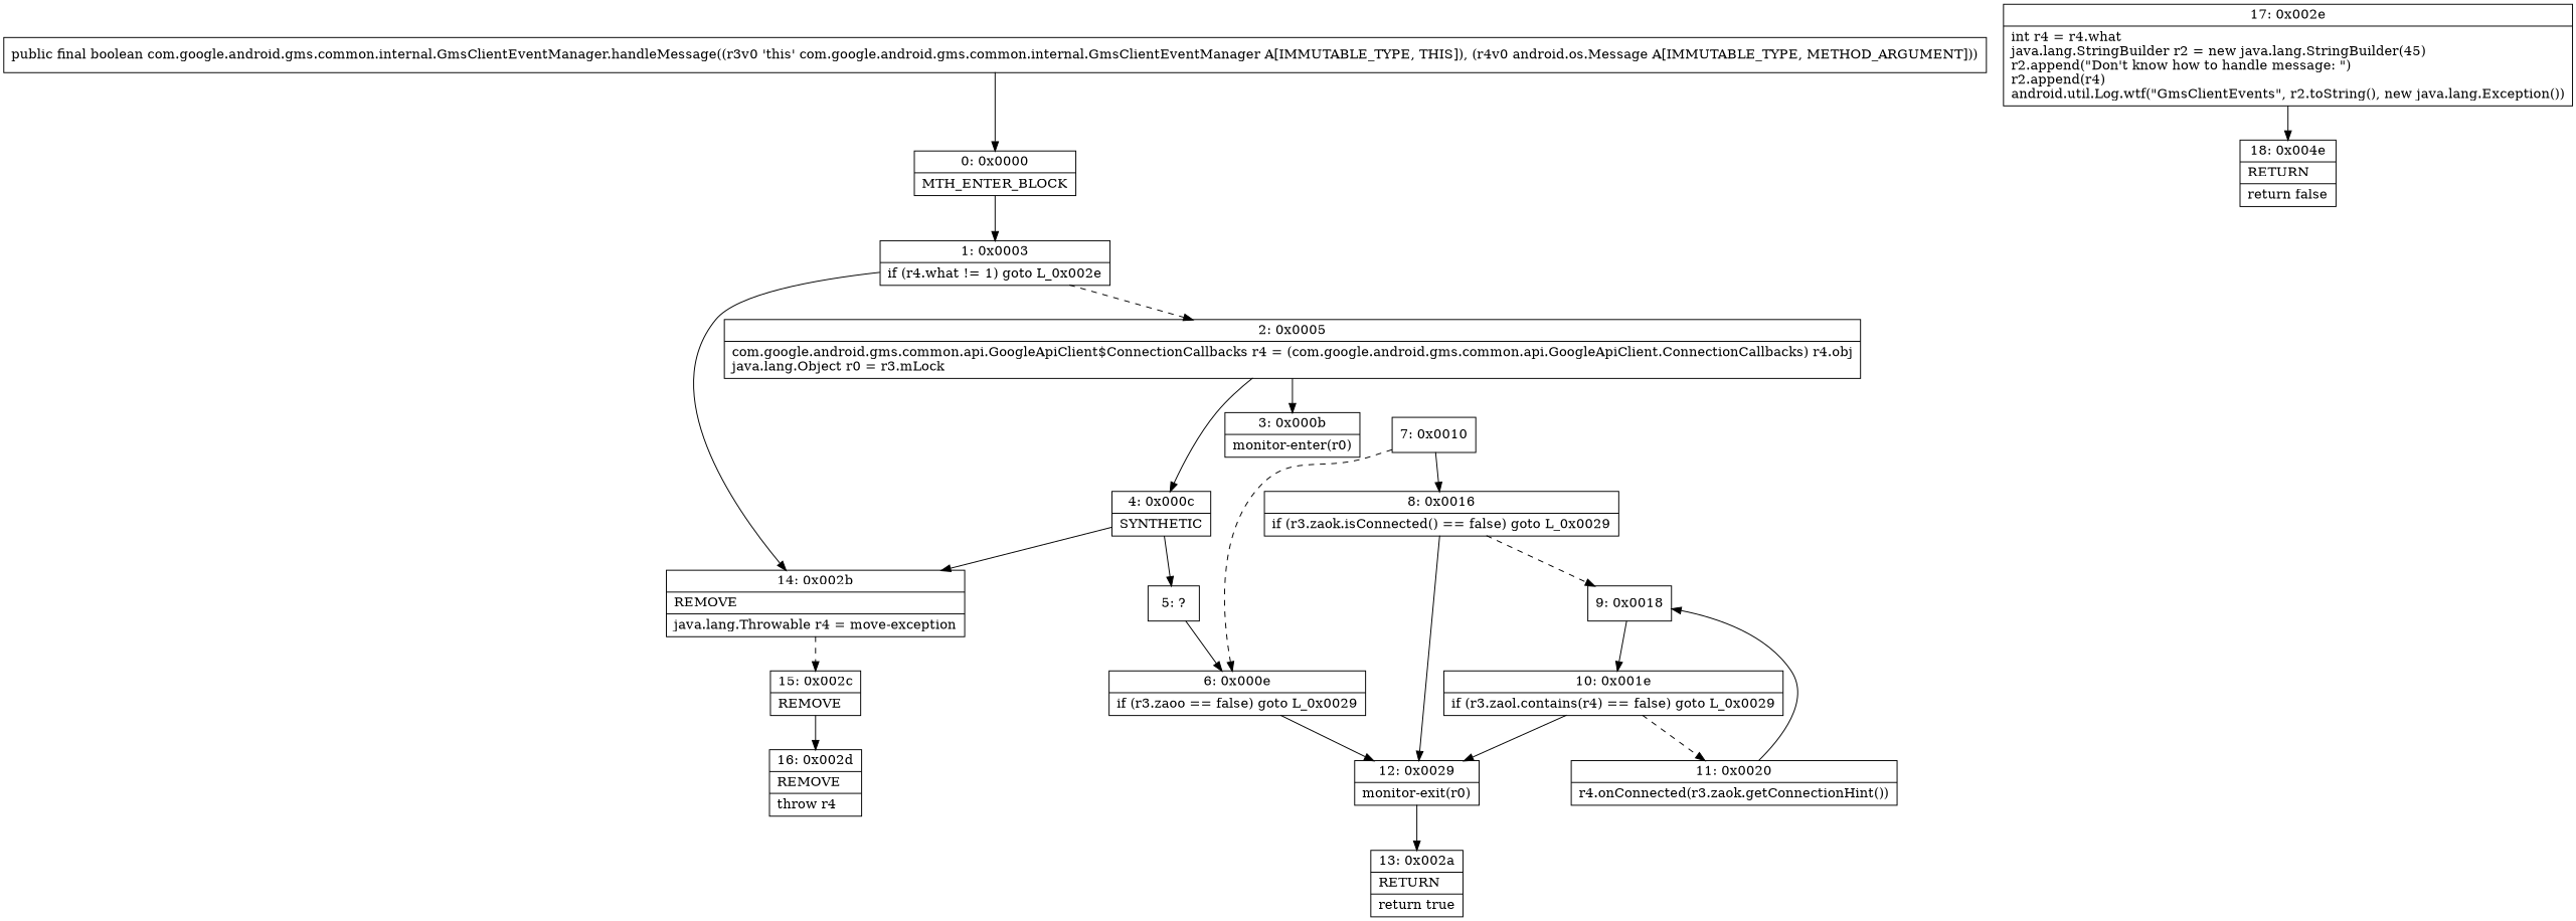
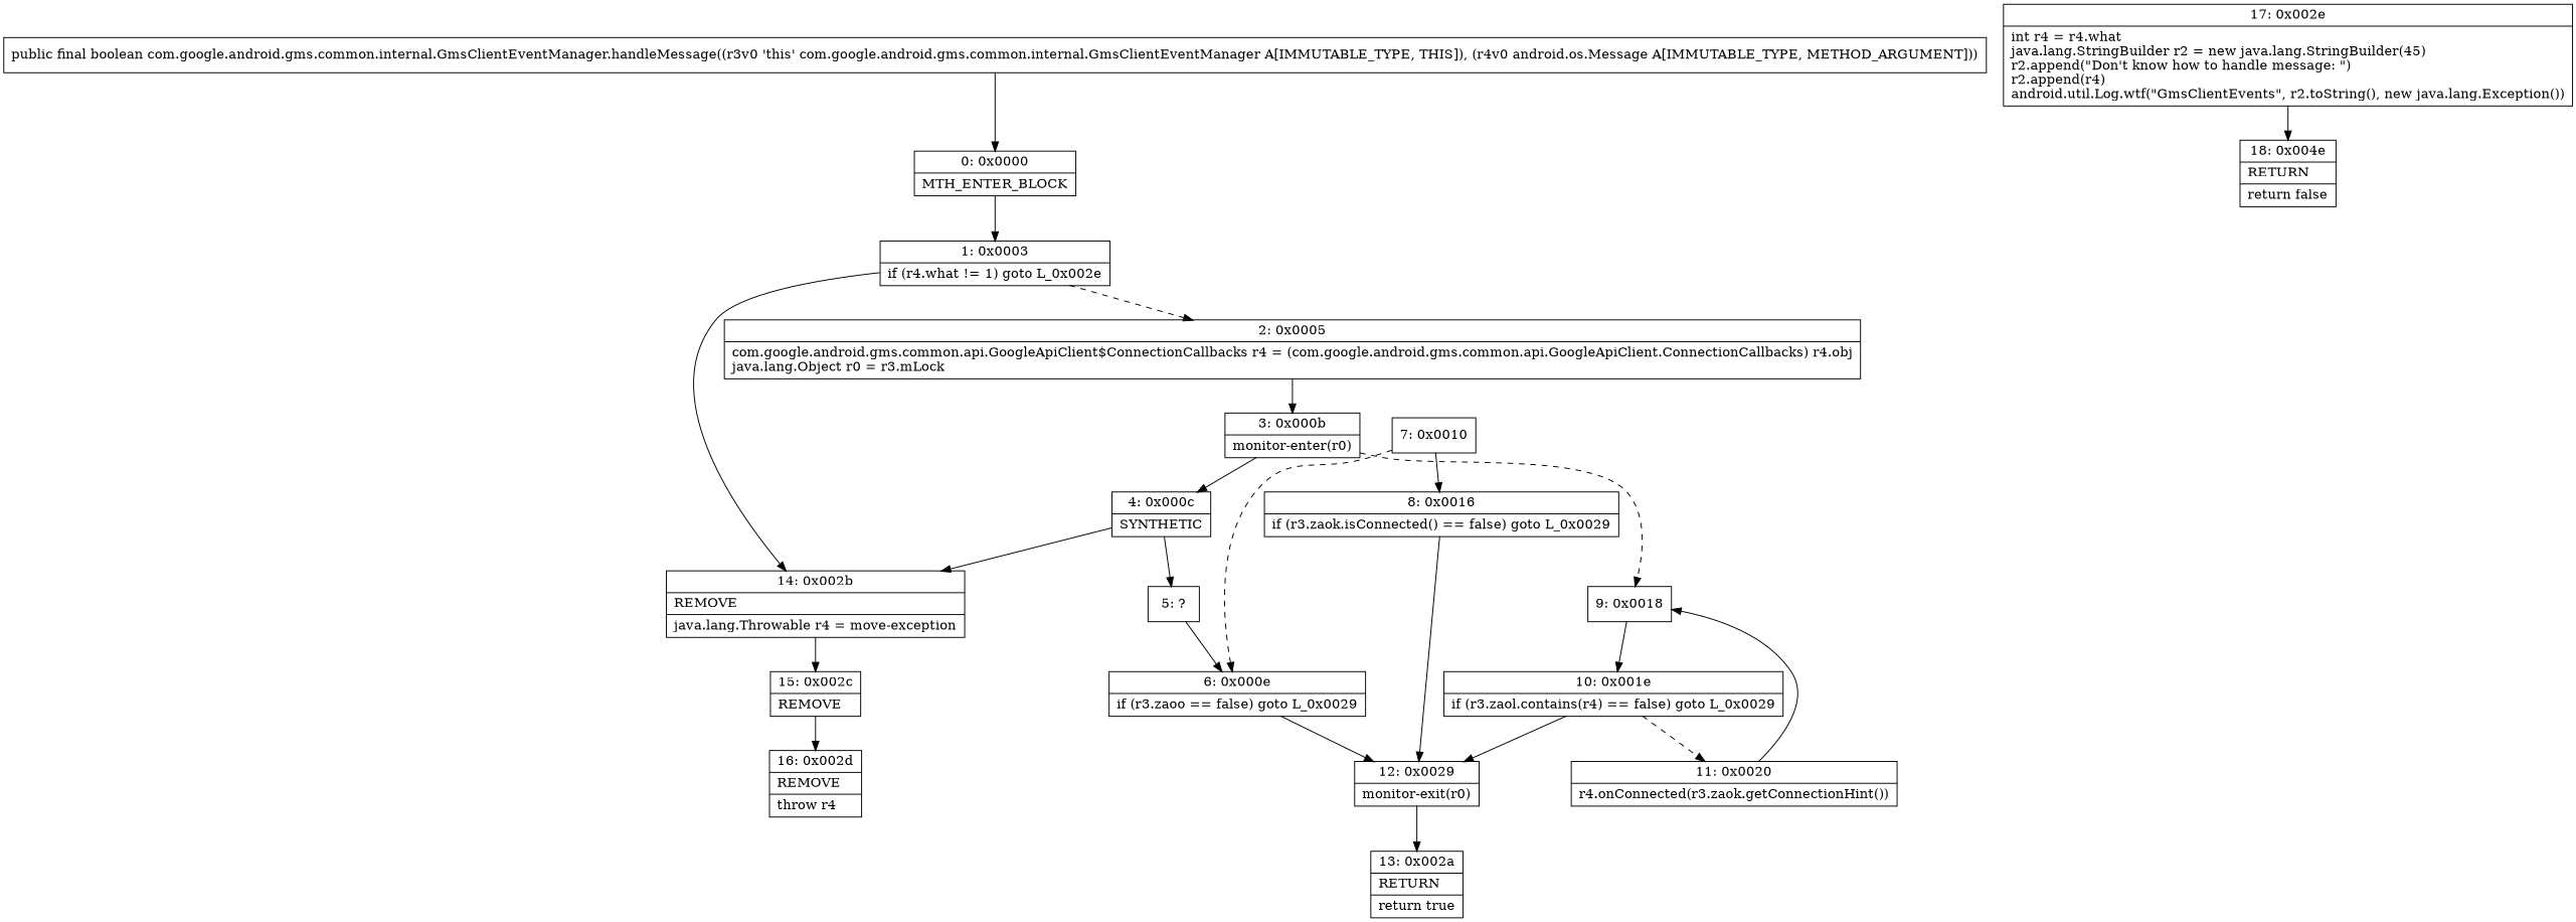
  digraph {
    node [shape=record]
    n1 [label="{0\:\ 0x0000|MTH_ENTER_BLOCK\l}"]
    n2 [label="{1\:\ 0x0003|if (r4.what != 1) goto L_0x002e\l}"]
    n3 [label="{2\:\ 0x0005|com.google.android.gms.common.api.GoogleApiClient$ConnectionCallbacks r4 = (com.google.android.gms.common.api.GoogleApiClient.ConnectionCallbacks) r4.obj\ljava.lang.Object r0 = r3.mLock\l}"]
    n4 [label="{14\:\ 0x002b|REMOVE\l|java.lang.Throwable r4 = move\-exception\l}"]
    n5 [label="{3\:\ 0x000b|monitor\-enter(r0)\l}"]
    n6 [label="{17\:\ 0x002e|int r4 = r4.what\ljava.lang.StringBuilder r2 = new java.lang.StringBuilder(45)\lr2.append(\"Don't know how to handle message: \")\lr2.append(r4)\landroid.util.Log.wtf(\"GmsClientEvents\", r2.toString(), new java.lang.Exception())\l}"]
    n7 [label="{18\:\ 0x004e|RETURN\l|return false\l}"]
    n8 [label="{4\:\ 0x000c|SYNTHETIC\l}"]
    n9 [label="{5\:\ ?}"]
    n10 [label="{6\:\ 0x000e|if (r3.zaoo == false) goto L_0x0029\l}"]
    n11 [label="{15\:\ 0x002c|REMOVE\l}"]
    n12 [label="{12\:\ 0x0029|monitor\-exit(r0)\l}"]
    n13 [label="{7\:\ 0x0010}"]
    n14 [label="{8\:\ 0x0016|if (r3.zaok.isConnected() == false) goto L_0x0029\l}"]
    n15 [label="{13\:\ 0x002a|RETURN\l|return true\l}"]
    n16 [label="{9\:\ 0x0018}"]
    n17 [label="{10\:\ 0x001e|if (r3.zaol.contains(r4) == false) goto L_0x0029\l}"]
    n18 [label="{11\:\ 0x0020|r4.onConnected(r3.zaok.getConnectionHint())\l}"]
    n19 [label="{16\:\ 0x002d|REMOVE\l|throw r4\l}"]
    n20 [label="{public final boolean com.google.android.gms.common.internal.GmsClientEventManager.handleMessage((r3v0 'this' com.google.android.gms.common.internal.GmsClientEventManager A[IMMUTABLE_TYPE, THIS]), (r4v0 android.os.Message A[IMMUTABLE_TYPE, METHOD_ARGUMENT])) }"]
    n1 -> n2
    n2 -> n3 [style=dashed]
    n2 -> n4
    n3 -> n5
-   n4 -> n11 [style=dashed]
-   n3 -> n8
+   n4 -> n11
+   n5 -> n8
    n6 -> n7
    n8 -> n4
    n8 -> n9
    n9 -> n10
    n10 -> n12
    n11 -> n19
    n12 -> n15
    n13 -> n10 [style=dashed]
    n13 -> n14
    n14 -> n12
-   n14 -> n16 [style=dashed]
+   n5 -> n16 [style=dashed]
    n16 -> n17
    n17 -> n12
    n17 -> n18 [style=dashed]
    n18 -> n16
    n20 -> n1
  }
